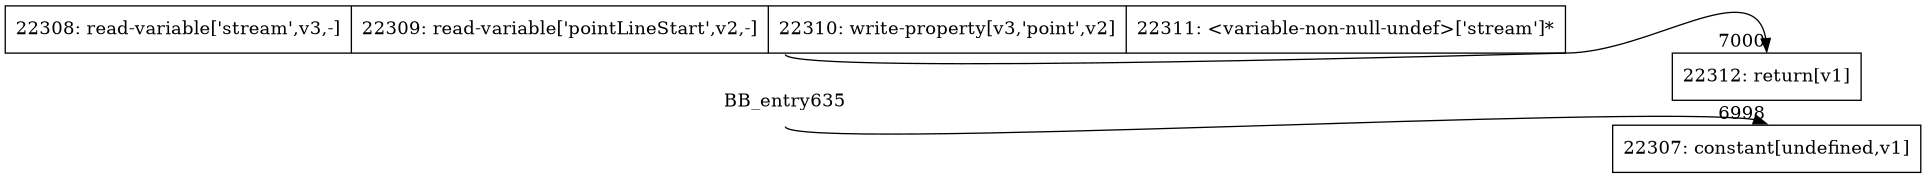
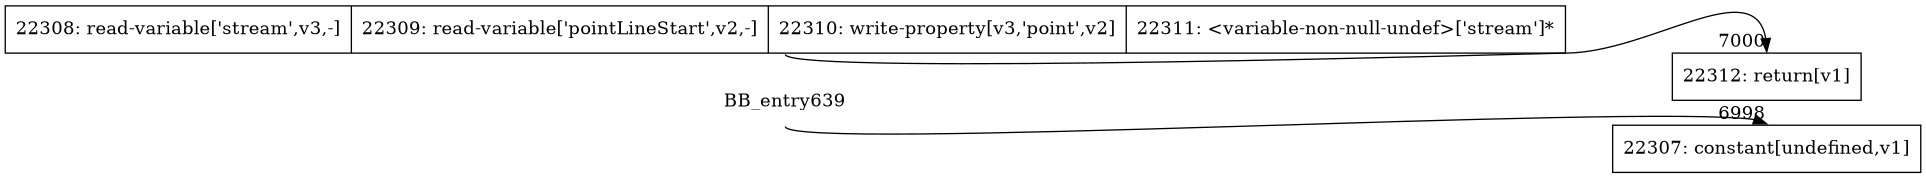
  digraph {
    rankdir=LR
    node [shape=record]
    edge [headport=n tailport=s]
-   BB_entry639 [shape=none label=BB_entry635]
+   BB_entry639 [shape=none]
    n2 [label="{22307: constant[undefined,v1]}"]
    n3 [label="{22308: read-variable['stream',v3,-]|22309: read-variable['pointLineStart',v2,-]|22310: write-property[v3,'point',v2]|22311: \<variable-non-null-undef\>['stream']*}"]
    n4 [label="{22312: return[v1]}"]
    BB_entry639 -> n2 [headlabel="    6998"]
    n3 -> n4 [headlabel="      7000"]
  }
